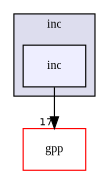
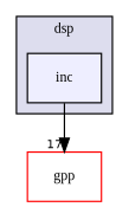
  digraph {
    compound=true
    fontname="Liberation Serif"
    node [fontname="Liberation Serif" fontsize=10 shape=box style=filled]
    n1 [fillcolor="#eeeeff" label=inc pencolor=black]
    n2 [color=red fillcolor=white label=gpp]
    subgraph cluster_1 {
      bgcolor="#ddddee"
      fontsize=10
-     label=inc
+     label=dsp
      pencolor=black
      n1
    }
    n1 -> n2 [headlabel=17 labeldistance=1.5 labelfontname=Helvetica labelfontsize=9 fontname="Liberation Serif"]
  }
